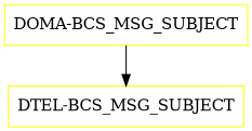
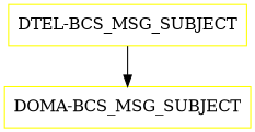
  digraph {
    node [color=yellow shape=box]
    "DTEL-BCS_MSG_SUBJECT"
    "DOMA-BCS_MSG_SUBJECT"
-   "DOMA-BCS_MSG_SUBJECT" -> "DTEL-BCS_MSG_SUBJECT"
+   "DTEL-BCS_MSG_SUBJECT" -> "DOMA-BCS_MSG_SUBJECT"
  }
